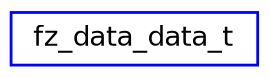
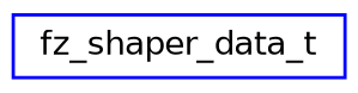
  digraph {
    rankdir=LR
-   n1 [color=blue fillcolor=white fontname=Helvetica fontsize=10 height=0.2 label=fz_data_data_t shape=record style=filled width=0.4]
+   n1 [color=blue fillcolor=white fontname=Helvetica fontsize=10 height=0.2 label=fz_shaper_data_t shape=record style=filled width=0.4]
  }
